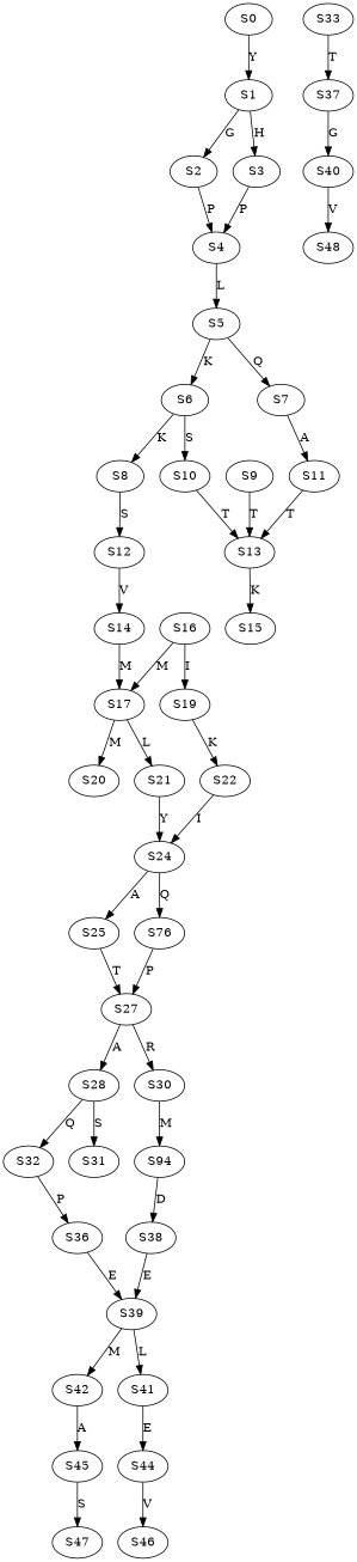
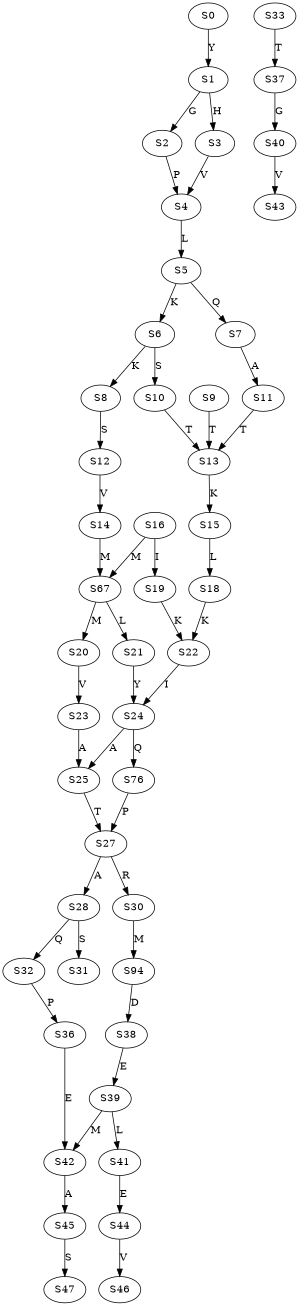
  strict digraph {
    S0
    S1
    S2
    S3
    S4
    S5
    S6
    S7
    S8
    S10
    S11
    S12
    S9
    S13
    S14
    S15
-   S17
+   S17 [label=S67]
+   S18
    S16
    S19
    S20
    S21
    S22
+   S23
    S24
    S25
    n27 [label=S76]
    S27
    S28
    S30
    S31
    S32
    n33 [label=S94]
    S36
    S33
    S37
    S38
    S39
    S40
    S41
    S42
-   S43 [label=S48]
+   S43
    S44
    S45
    S46
    S47
    S0 -> S1 [label=Y]
    S1 -> S2 [label=G]
    S1 -> S3 [label=H]
    S2 -> S4 [label=P]
-   S3 -> S4 [label=P]
+   S3 -> S4 [label=V]
    S4 -> S5 [label=L]
    S5 -> S6 [label=K]
    S5 -> S7 [label=Q]
    S6 -> S8 [label=K]
    S6 -> S10 [label=S]
    S7 -> S11 [label=A]
    S8 -> S12 [label=S]
    S10 -> S13 [label=T]
    S11 -> S13 [label=T]
    S12 -> S14 [label=V]
    S9 -> S13 [label=T]
    S13 -> S15 [label=K]
    S14 -> S17 [label=M]
+   S15 -> S18 [label=L]
    S17 -> S20 [label=M]
    S17 -> S21 [label=L]
+   S18 -> S22 [label=K]
    S16 -> S17 [label=M]
    S16 -> S19 [label=I]
    S19 -> S22 [label=K]
+   S20 -> S23 [label=V]
    S21 -> S24 [label=Y]
    S22 -> S24 [label=I]
+   S23 -> S25 [label=A]
    S24 -> S25 [label=A]
    S24 -> n27 [label=Q]
    S25 -> S27 [label=T]
    n27 -> S27 [label=P]
    S27 -> S28 [label=A]
    S27 -> S30 [label=R]
    S28 -> S31 [label=S]
    S28 -> S32 [label=Q]
    S30 -> n33 [label=M]
    S32 -> S36 [label=P]
    n33 -> S38 [label=D]
-   S36 -> S39 [label=E]
+   S36 -> S42 [label=E]
    S33 -> S37 [label=T]
    S37 -> S40 [label=G]
    S38 -> S39 [label=E]
    S39 -> S41 [label=L]
    S39 -> S42 [label=M]
    S40 -> S43 [label=V]
    S41 -> S44 [label=E]
    S42 -> S45 [label=A]
    S44 -> S46 [label=V]
    S45 -> S47 [label=S]
  }
